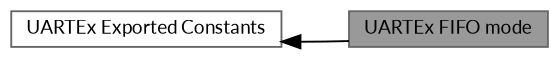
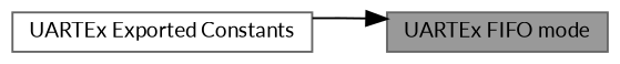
  digraph {
    rankdir=LR
    fontname=Lato
    node [fontname=Lato fontsize=10 shape=box style=filled]
    n1 [color=grey40 fillcolor=white height=0.2 label="UARTEx Exported Constants" width=0.4]
    n2 [color=gray40 fillcolor=grey60 fontcolor=black height=0.2 label="UARTEx FIFO mode" width=0.4]
-   n1 -> n2 [dir=back fontname=Lato fontsize=10 labelfontname=Helvetica labelfontsize=10 shape=plaintext style=solid]
+   n2 -> n1 [dir=back fontname=Lato fontsize=10 labelfontname=Helvetica labelfontsize=10 shape=plaintext style=solid]
  }
